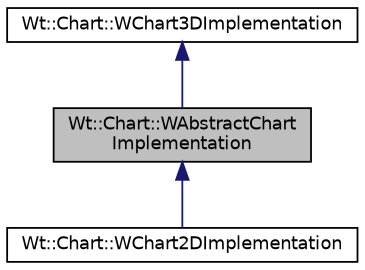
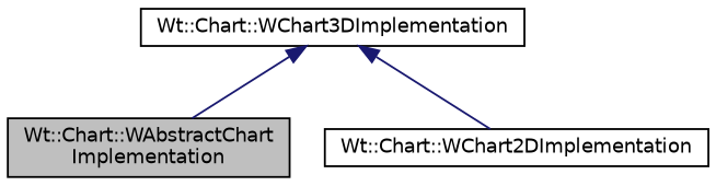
  digraph {
    node [color=black fillcolor=white fontname=Helvetica fontsize=10 shape=record style=filled]
    edge [color=midnightblue dir=back fontname=Helvetica fontsize=10 labelfontname=Helvetica labelfontsize=10 style=solid]
    n1 [fillcolor=grey75 fontcolor=black height=0.2 label="Wt::Chart::WAbstractChart\lImplementation" width=0.4]
    n2 [height=0.2 label="Wt::Chart::WChart2DImplementation" width=0.4]
    n3 [height=0.2 label="Wt::Chart::WChart3DImplementation" width=0.4]
-   n1 -> n2
+   n3 -> n2
    n3 -> n1
  }
